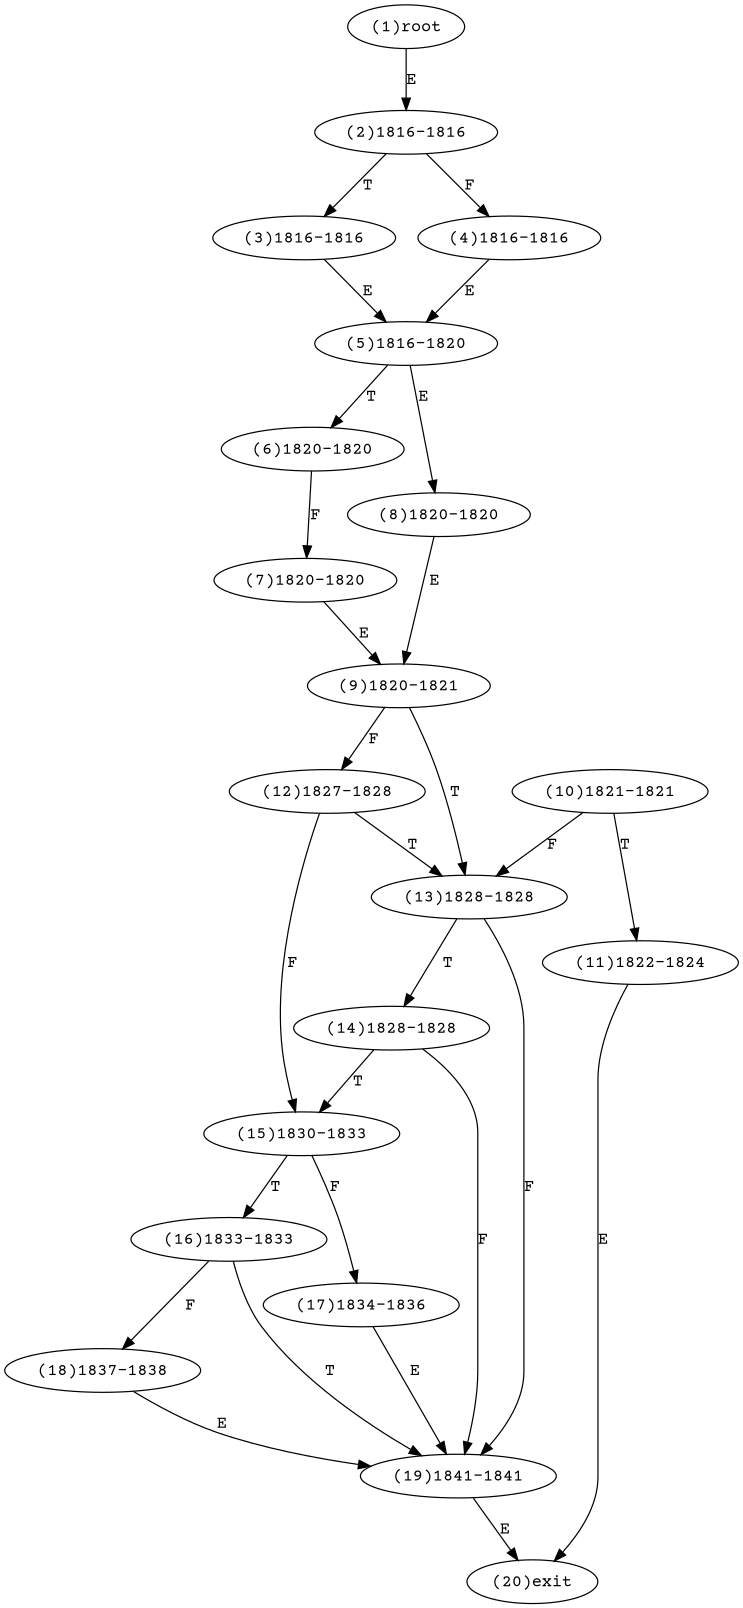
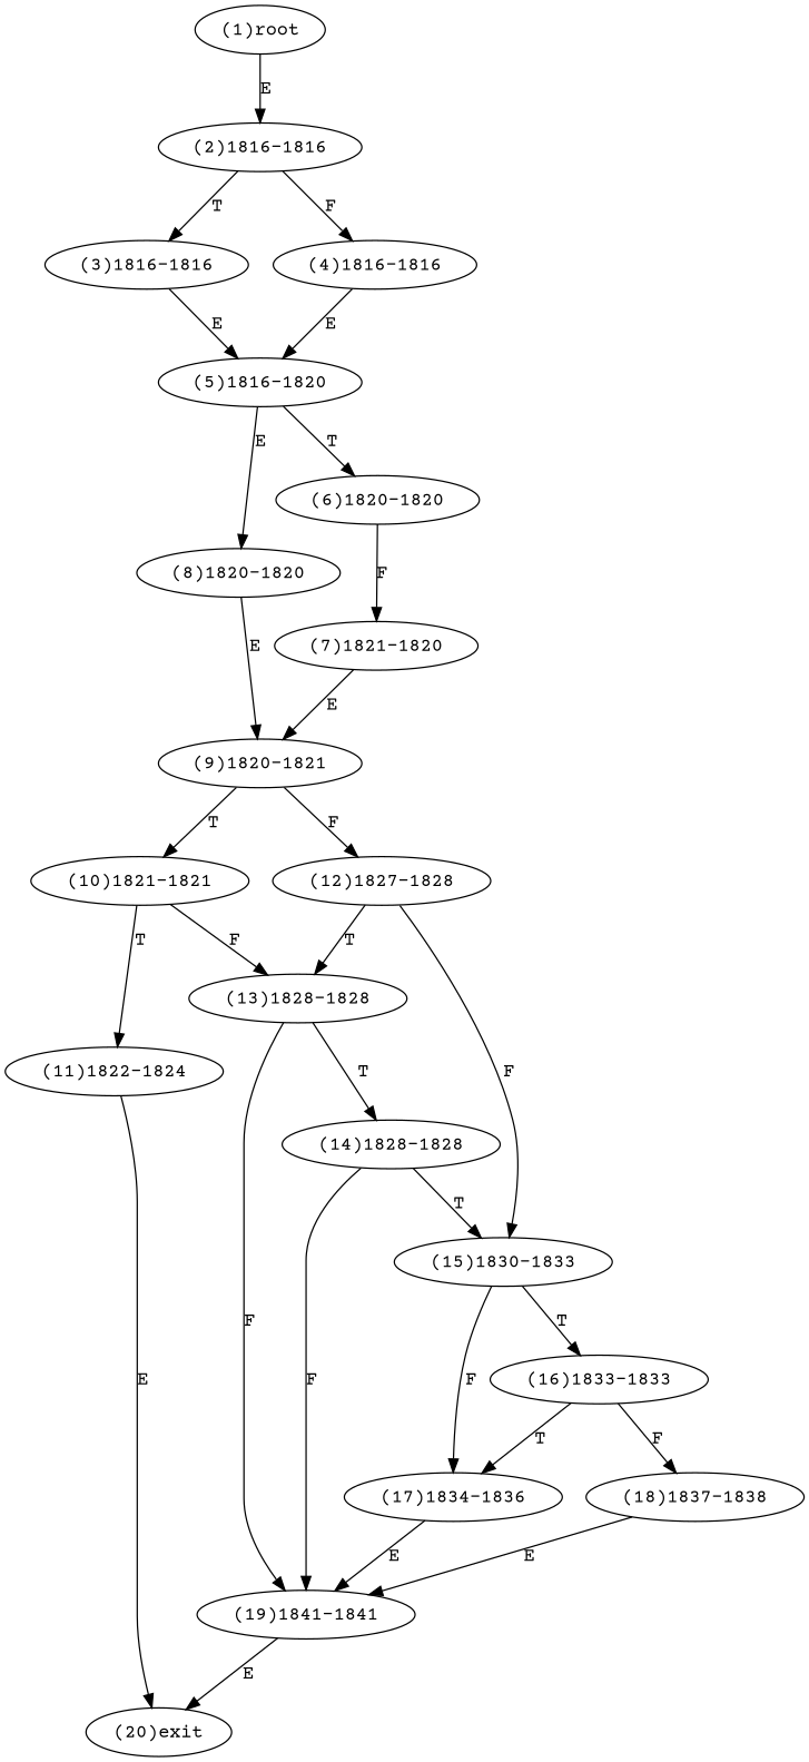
  digraph {
    fontname="Courier Prime"
    node [fontname="Courier Prime"]
    edge [fontname="Courier Prime"]
    n1 [label="(1)root"]
    n2 [label="(2)1816-1816"]
    n3 [label="(3)1816-1816"]
    n4 [label="(4)1816-1816"]
    n5 [label="(5)1816-1820"]
    n6 [label="(6)1820-1820"]
    n7 [label="(8)1820-1820"]
-   n8 [label="(7)1820-1820"]
+   n8 [label="(7)1821-1820"]
    n9 [label="(9)1820-1821"]
    n10 [label="(10)1821-1821"]
    n11 [label="(12)1827-1828"]
    n12 [label="(11)1822-1824"]
    n13 [label="(13)1828-1828"]
    n14 [label="(15)1830-1833"]
    n15 [label="(20)exit"]
    n16 [label="(14)1828-1828"]
    n17 [label="(19)1841-1841"]
    n18 [label="(17)1834-1836"]
    n19 [label="(16)1833-1833"]
    n20 [label="(18)1837-1838"]
    n1 -> n2 [label=E]
    n2 -> n3 [label=T]
    n2 -> n4 [label=F]
    n3 -> n5 [label=E]
    n4 -> n5 [label=E]
    n5 -> n6 [label=T]
    n5 -> n7 [label=E]
    n6 -> n8 [label=F]
    n7 -> n9 [label=E]
    n8 -> n9 [label=E]
-   n9 -> n13 [label=T]
+   n9 -> n10 [label=T]
    n9 -> n11 [label=F]
    n10 -> n12 [label=T]
    n10 -> n13 [label=F]
    n11 -> n13 [label=T]
    n11 -> n14 [label=F]
    n12 -> n15 [label=E]
    n13 -> n16 [label=T]
    n13 -> n17 [label=F]
    n14 -> n18 [label=F]
    n14 -> n19 [label=T]
    n16 -> n14 [label=T]
    n16 -> n17 [label=F]
    n17 -> n15 [label=E]
    n18 -> n17 [label=E]
-   n19 -> n17 [label=T]
+   n19 -> n18 [label=T]
    n19 -> n20 [label=F]
    n20 -> n17 [label=E]
  }
